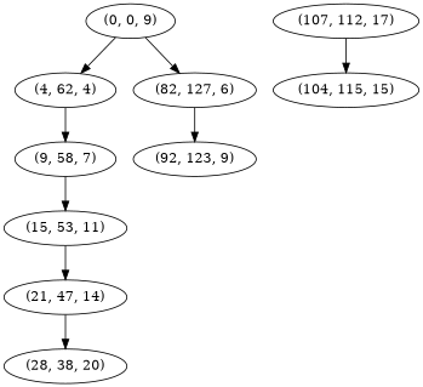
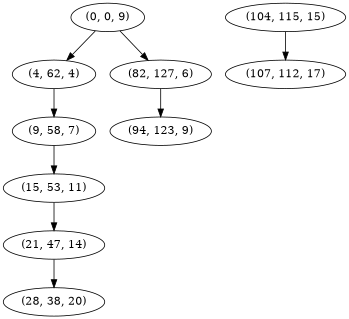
  digraph {
    n1 [label="(0, 0, 9)"]
    n2 [label="(4, 62, 4)"]
    "(82, 127, 6)"
    "(9, 58, 7)"
-   "(94, 123, 9)" [label="(92, 123, 9)"]
+   "(94, 123, 9)"
    "(15, 53, 11)"
    "(21, 47, 14)"
    "(28, 38, 20)"
    "(104, 115, 15)"
    "(107, 112, 17)"
    n1 -> n2
    n1 -> "(82, 127, 6)"
    n2 -> "(9, 58, 7)"
    "(82, 127, 6)" -> "(94, 123, 9)"
    "(9, 58, 7)" -> "(15, 53, 11)"
    "(15, 53, 11)" -> "(21, 47, 14)"
    "(21, 47, 14)" -> "(28, 38, 20)"
-   "(107, 112, 17)" -> "(104, 115, 15)"
+   "(104, 115, 15)" -> "(107, 112, 17)"
  }
